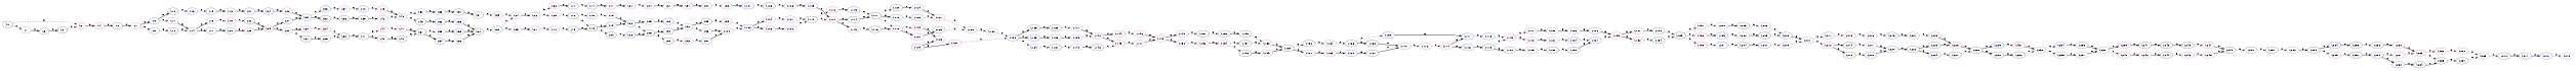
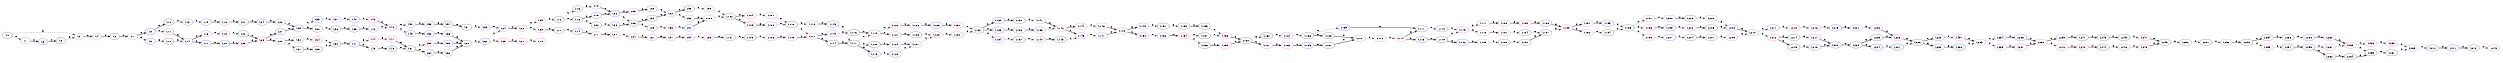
  strict digraph {
    rankdir=LR
    node [color=blue]
    edge [style=bold]
    S0 [color=black]
    S1 [color=purple]
    S2 [color=deeppink]
    S3
    S4 [color=deeppink]
    S5 [color=black]
    S6 [color=black]
    S7 [color=deeppink]
    S8
    S9
    S10 [color=black]
    S11 [color=purple]
    S12 [color=black]
    S13
    S14 [color=purple]
    S15
    S16 [color=purple]
    S17
    S18 [color=purple]
    S19 [color=deeppink]
    S20
    S21
    S22 [color=black]
    S23 [color=deeppink]
    S24
    S25 [color=deeppink]
    S26 [color=deeppink]
    S27
    S28 [color=purple]
    S29
    S30 [color=purple]
    S31 [color=black]
    S32 [color=black]
    S33
    S34 [color=deeppink]
    S35 [color=black]
    S36
    S37 [color=purple]
    S38 [color=black]
    S39
    S40
    S41
    S42 [color=purple]
    S43 [color=deeppink]
    S44 [color=deeppink]
    S45 [color=deeppink]
    S46 [color=purple]
    S47 [color=deeppink]
    S48
    S49
    S50 [color=purple]
    S51 [color=black]
    S52
    S53 [color=purple]
    S54
    S55 [color=deeppink]
    S56 [color=purple]
    S57 [color=black]
    S58 [color=purple]
    S59
    S60 [color=black]
    S61 [color=black]
    S62
    S63 [color=purple]
    S64 [color=purple]
    S65 [color=deeppink]
    S66 [color=purple]
    S67 [color=deeppink]
    S68 [color=purple]
    S69 [color=deeppink]
    S70 [color=deeppink]
    S71
    S72 [color=black]
-   S73
    S74
    S75
    S76 [color=black]
    S77 [color=deeppink]
    S78 [color=purple]
    S79
    S80 [color=black]
    S81 [color=deeppink]
    S82
    S83
    S84 [color=deeppink]
    S85 [color=purple]
    S86 [color=black]
    S87 [color=purple]
    S88
    S89 [color=black]
    S90 [color=black]
    S91 [color=deeppink]
    S92 [color=purple]
    S93 [color=deeppink]
    S94 [color=purple]
    S95 [color=black]
    S96 [color=purple]
    S97
    S98 [color=deeppink]
    S99 [color=purple]
    S100 [color=deeppink]
    S101
    S102
    S103 [color=black]
    S104 [color=deeppink]
    S105 [color=deeppink]
    S106 [color=purple]
    S107 [color=purple]
    S108 [color=purple]
    S109 [color=purple]
    S110 [color=black]
    S111 [color=deeppink]
    S112 [color=deeppink]
    S113 [color=purple]
    S114 [color=black]
    S115
    S116 [color=black]
    S117 [color=black]
    S118 [color=purple]
    S119
    S120 [color=black]
    S121 [color=deeppink]
    S122 [color=deeppink]
    S123
    S124 [color=purple]
    S125 [color=black]
    S126 [color=purple]
    S127 [color=deeppink]
    S128 [color=deeppink]
    S129
    S130 [color=purple]
    S131 [color=deeppink]
    S132
    S133
    S134 [color=purple]
    S135
    S136 [color=purple]
    S137 [color=black]
    S138 [color=black]
    S139 [color=purple]
    S140 [color=deeppink]
    S141 [color=purple]
    S142 [color=deeppink]
    S143 [color=black]
    S144 [color=deeppink]
    S145 [color=purple]
    S146 [color=deeppink]
    S147 [color=purple]
    S148 [color=deeppink]
    S149 [color=purple]
    S150 [color=purple]
    S151 [color=black]
    S152 [color=purple]
    S153
    S154 [color=deeppink]
    S155
    S156 [color=black]
    S157 [color=black]
    S158 [color=deeppink]
    S159 [color=deeppink]
    S160 [color=black]
    S161 [color=purple]
    S162 [color=black]
    S163 [color=deeppink]
    S164 [color=purple]
    S165
    S166 [color=black]
    S167 [color=black]
    S168 [color=black]
    S169
    S170 [color=purple]
    S171
    S172 [color=deeppink]
    S173
    S174 [color=deeppink]
    S175 [color=deeppink]
    S176
    S177 [color=purple]
    S178 [color=deeppink]
    S179 [color=black]
    S180 [color=purple]
    S181 [color=deeppink]
    S182
    S183 [color=deeppink]
    S184
    S185 [color=deeppink]
    S186
    S187
    S188 [color=black]
    S189 [color=deeppink]
    S190
    S191 [color=deeppink]
    S192 [color=deeppink]
    S193
    S194 [color=black]
    S195 [color=black]
    S196 [color=deeppink]
    S197 [color=deeppink]
    S198 [color=deeppink]
    S199
    S200 [color=purple]
    S201
    S202 [color=purple]
    S203 [color=black]
    S204 [color=black]
    S205 [color=black]
    S206 [color=purple]
    S207
    S208
    S209 [color=purple]
    S210 [color=purple]
    S211
    S212 [color=deeppink]
    S213 [color=deeppink]
    S214 [color=black]
    S215 [color=black]
    S216 [color=purple]
    S217 [color=purple]
    S218
    S219
    S220
    S221 [color=purple]
    S222 [color=black]
    S223 [color=purple]
    S224
    S225 [color=black]
    S226 [color=deeppink]
    S227 [color=black]
    S228 [color=black]
    S229
    S230
    n232 [color=deeppink label=S431]
    S232 [color=black]
    S233 [color=purple]
    S234 [color=purple]
    S235 [color=purple]
    S236
    S237 [color=purple]
    S238 [color=purple]
    S239 [color=purple]
    S240 [color=deeppink]
    S241 [color=black]
    S242 [color=deeppink]
    S243 [color=black]
    S244 [color=black]
    S245 [color=black]
    S246 [color=purple]
    S247 [color=deeppink]
    S248 [color=deeppink]
    S249 [color=black]
    S250
    S251 [color=black]
    S252 [color=purple]
    S253 [color=black]
    S254
    S255 [color=deeppink]
    S256 [color=black]
    S257 [color=black]
    S258
    S259
    S260 [color=deeppink]
    S261 [color=deeppink]
    S262
    S263 [color=deeppink]
    S264 [color=black]
    S265 [color=black]
    S266 [color=deeppink]
    S267 [color=black]
    S268 [color=deeppink]
    S269 [color=purple]
    S270
    S271
    S272
    S273 [color=purple]
    S0 -> S1 [label=T style=dashed]
    S0 -> S2 [label=G style=dashed]
    S1 -> S3 [label=T]
    S2 -> S4 [label=C]
    S3 -> S5 [label=T]
    S4 -> S6 [label=T]
    S5 -> S2 [label=G style=dashed]
    S6 -> S7 [label=A]
    S7 -> S8 [label=C]
    S7 -> S9 [label=A style=dashed]
    S8 -> S10 [label=A]
    S8 -> S11 [label=G style=dashed]
    S9 -> S12 [label=G style=dashed]
    S10 -> S13 [label=A style=dashed]
    S11 -> S14 [label=G]
    S12 -> S14 [label=G style=dashed]
    S13 -> S15 [label=C style=dashed]
    S14 -> S16 [label=T]
    S14 -> S17 [label=C]
    S15 -> S18 [label=T]
    S16 -> S19 [label=T style=dashed]
    S17 -> S20 [label=C]
    S18 -> S21 [label=C]
    S19 -> S22 [label=G style=dashed]
    S20 -> S23 [label=G]
    S21 -> S24 [label=C]
    S22 -> S25 [label=T]
    S23 -> S25 [label=T]
    S24 -> S26 [label=A]
    S25 -> S27 [label=A]
    S25 -> S28 [label=T]
    S26 -> S29 [label=T]
    S27 -> S29 [label=T]
    S28 -> S30 [label=C]
    S28 -> S31 [label=T style=dashed]
    S29 -> S32 [label=G]
    S29 -> S33 [label=C style=dashed]
    S30 -> S34 [label=T style=dashed]
    S31 -> S35 [label=T]
    S32 -> S36 [label=A style=dashed]
    S33 -> S37 [label=T style=dashed]
    S34 -> S38 [label=T style=dashed]
    S35 -> S38 [label=T style=dashed]
    S36 -> S39 [label=C]
    S37 -> S40 [label=G style=dashed]
    S38 -> S41 [label=T]
    S39 -> S42 [label=C]
    S40 -> S43 [label=C style=dashed]
    S41 -> S44 [label=G style=dashed]
    S41 -> S45 [label=T]
    S42 -> S46 [label=T style=dashed]
    S43 -> S46 [label=T]
    S44 -> S47 [label=G style=dashed]
    S45 -> S48 [label=G]
    S46 -> S49 [label=T style=dashed]
    S46 -> S50 [label=A style=dashed]
    S47 -> S51 [label=G]
    S48 -> S51 [label=G style=dashed]
    S49 -> S52 [label=C]
    S50 -> S53 [label=C]
    S51 -> S54 [label=A]
    S51 -> S55 [label=G style=dashed]
    S52 -> S56 [label=C]
    S53 -> S57 [label=G]
    S54 -> S58 [label=C]
    S55 -> S59 [label=C]
    S56 -> S60 [label=G]
    S57 -> S61 [label=T]
    S58 -> S60 [label=G]
    S59 -> S60 [label=G]
    S60 -> S62 [label=T style=dashed]
    S61 -> S63 [label=T style=dashed]
    S62 -> S64 [label=T style=dashed]
    S62 -> S65 [label=C style=dashed]
    S63 -> S64 [label=T style=dashed]
    S64 -> S66 [label=T]
    S65 -> S67 [label=T]
    S66 -> S68 [label=G style=dashed]
    S66 -> S69 [label=T style=dashed]
    S67 -> S70 [label=C style=dashed]
    S68 -> S71 [label=T]
    S69 -> S72 [label=C style=dashed]
-   S70 -> S73 [label=C style=dashed]
    S71 -> S74 [label=C style=dashed]
    S72 -> S75 [label=C style=dashed]
    S72 -> S76 [label=A style=dashed]
-   S73 -> S76 [label=A]
    S74 -> S77 [label=C]
    S75 -> S78 [label=G style=dashed]
    S76 -> S79 [label=G]
    S76 -> S80 [label=A style=dashed]
    S77 -> S81 [label=C]
    S78 -> S82 [label=T]
    S79 -> S82 [label=T]
    S80 -> S83 [label=T style=dashed]
    S81 -> S84 [label=A style=dashed]
    S82 -> S85 [label=T]
    S82 -> S86 [label=C style=dashed]
    S83 -> S86 [label=C]
    S84 -> S87 [label=C]
    S85 -> S88 [label=C]
    S86 -> S89 [label=G style=dashed]
    S86 -> S90 [label=C]
    S87 -> S91 [label=G]
    S88 -> S92 [label=C style=dashed]
    S89 -> S93 [label=A style=dashed]
    S90 -> S92 [label=C]
    S91 -> S94 [label=T]
    S92 -> S95 [label=T]
    S92 -> S96 [label=C style=dashed]
    S93 -> S97 [label=C style=dashed]
    S94 -> S98 [label=C style=dashed]
    S95 -> S99 [label=G style=dashed]
    S96 -> S100 [label=G]
    S97 -> S100 [label=G]
    S98 -> S101 [label=C]
    S99 -> S102 [label=T style=dashed]
    S100 -> S102 [label=T style=dashed]
    S101 -> S103 [label=C style=dashed]
    S102 -> S104 [label=A]
    S102 -> S105 [label=T]
    S103 -> S106 [label=A style=dashed]
    S104 -> S107 [label=G style=dashed]
    S105 -> S108 [label=G]
    S106 -> S109 [label=T]
    S107 -> S110 [label=T style=dashed]
    S108 -> S110 [label=T style=dashed]
    S109 -> S111 [label=C]
    S110 -> S111 [label=C style=dashed]
    S110 -> S112 [label=G style=dashed]
    S111 -> S113 [label=T]
    S111 -> S114 [label=C]
    S112 -> S115 [label=C]
    S113 -> S116 [label=G style=dashed]
    S114 -> S117 [label=G]
    S115 -> S117 [label=G style=dashed]
    S116 -> S118 [label=T]
    S117 -> S118 [label=T style=dashed]
    S117 -> S119 [label=G]
    S117 -> S120 [label=A style=dashed]
    S118 -> S121 [label=G]
    S118 -> S122 [label=A style=dashed]
    S119 -> S123 [label=C style=dashed]
    S120 -> S124 [label=C]
    S121 -> S125 [label=T]
    S122 -> S126 [label=C]
    S123 -> S127 [label=T style=dashed]
    S124 -> S127 [label=T]
    S125 -> S128 [label=C style=dashed]
-   S129 -> S126 [label=G]
+   S126 -> S129 [label=G]
    S127 -> S128 [label=C style=dashed]
    S128 -> S130 [label=G style=dashed]
    S129 -> S131 [label=G]
    S130 -> S132 [label=T style=dashed]
    S131 -> S132 [label=T style=dashed]
    S132 -> S133 [label=A]
    S132 -> S134 [label=T style=dashed]
    S132 -> S135 [label=C]
    S133 -> S136 [label=G]
    S134 -> S137 [label=G style=dashed]
    S135 -> S138 [label=C]
    S136 -> S139 [label=C]
    S137 -> S140 [label=T style=dashed]
    S138 -> S141 [label=C style=dashed]
    S139 -> S142 [label=G style=dashed]
    S140 -> S143 [label=G]
    S141 -> S142 [label=G]
    S142 -> S144 [label=T]
    S142 -> S145 [label=C]
    S143 -> S145 [label=C style=dashed]
    S144 -> S146 [label=T style=dashed]
    S145 -> S147 [label=T style=dashed]
    S146 -> S148 [label=T]
    S147 -> S148 [label=T]
    S148 -> S149 [label=G]
    S148 -> S150 [label=C]
    S149 -> S151 [label=T style=dashed]
    S150 -> S152 [label=T style=dashed]
    S151 -> S153 [label=G style=dashed]
    S152 -> S154 [label=A]
    S153 -> S155 [label=C]
    S154 -> S156 [label=A style=dashed]
    S154 -> S157 [label=C style=dashed]
    S155 -> S158 [label=G style=dashed]
    S156 -> S159 [label=G]
    S157 -> S158 [label=G style=dashed]
    S158 -> S160 [label=C]
    S159 -> S160 [label=C]
    S160 -> S161 [label=C]
    S160 -> S162 [label=G style=dashed]
    S161 -> S163 [label=A]
    S162 -> S164 [label=A style=dashed]
    S163 -> S165 [label=C]
    S164 -> S166 [label=A style=dashed]
    S165 -> S167 [label=G]
    S166 -> S168 [label=G]
    S166 -> S169 [label=C style=dashed]
    S167 -> S170 [label=A]
    S168 -> S170 [label=A]
    S169 -> S171 [label=G]
    S170 -> S172 [label=C style=dashed]
    S171 -> S173 [label=T style=dashed]
    S172 -> S174 [label=C style=dashed]
    S173 -> S175 [label=C style=dashed]
    S174 -> S171 [label=G]
    S174 -> S176 [label=T]
    S175 -> S177 [label=C style=dashed]
    S175 -> S178 [label=G style=dashed]
    S176 -> S179 [label=T]
    S177 -> S180 [label=C]
    S178 -> S181 [label=C]
    S179 -> S175 [label=C style=dashed]
    S179 -> S182 [label=G]
    S180 -> S183 [label=G]
    S181 -> S184 [label=C style=dashed]
    S182 -> S185 [label=C]
    S183 -> S186 [label=G]
    S184 -> S187 [label=G style=dashed]
    S185 -> S188 [label=G style=dashed]
    S186 -> S189 [label=G]
    S187 -> S189 [label=G style=dashed]
    S188 -> S190 [label=C style=dashed]
    S189 -> S191 [label=T]
    S189 -> S192 [label=G]
    S190 -> S187 [label=G]
    S191 -> S193 [label=T]
    S192 -> S194 [label=T style=dashed]
    S193 -> S195 [label=T style=dashed]
    S194 -> S195 [label=T style=dashed]
    S195 -> S196 [label=G style=dashed]
    S195 -> S197 [label=A style=dashed]
    S195 -> S198 [label=T style=dashed]
    S196 -> S199 [label=A]
    S197 -> S200 [label=A style=dashed]
    S198 -> S201 [label=C style=dashed]
    S199 -> S202 [label=G style=dashed]
    S200 -> S203 [label=A]
    S201 -> S204 [label=G style=dashed]
    S202 -> S205 [label=G]
    S203 -> S206 [label=G style=dashed]
    S204 -> S207 [label=A]
    S205 -> S208 [label=G style=dashed]
    S206 -> S208 [label=G style=dashed]
    S207 -> S209 [label=G style=dashed]
    S208 -> S210 [label=G]
    S209 -> S210 [label=G style=dashed]
    S210 -> S211 [label=C style=dashed]
    S210 -> S212 [label=T style=dashed]
    S211 -> S213 [label=T style=dashed]
    S212 -> S214 [label=T]
    S212 -> S215 [label=C]
    S213 -> S216 [label=A style=dashed]
    S214 -> S217 [label=G style=dashed]
    S215 -> S218 [label=G style=dashed]
    S216 -> S219 [label=C style=dashed]
    S217 -> S220 [label=A]
    S218 -> S220 [label=A]
    S219 -> S221 [label=G]
    S220 -> S222 [label=A]
    S221 -> S223 [label=G style=dashed]
    S222 -> S224 [label=C]
    S222 -> S225 [label=G]
    S223 -> S226 [label=A]
    S224 -> S227 [label=A style=dashed]
    S225 -> S226 [label=A]
    S226 -> S228 [label=A]
    S227 -> S228 [label=A style=dashed]
    S228 -> S229 [label=C]
    S228 -> S230 [label=G]
    S229 -> n232 [label=G style=dashed]
    S230 -> S232 [label=G]
    n232 -> S233 [label=T]
    S232 -> S233 [label=T style=dashed]
    S233 -> S234 [label=C style=dashed]
    S233 -> S235 [label=T style=dashed]
    S234 -> S236 [label=T]
    S235 -> S237 [label=T]
    S236 -> S238 [label=T]
    S237 -> S238 [label=T]
    S238 -> S239 [label=C]
    S238 -> S240 [label=G style=dashed]
    S239 -> S241 [label=T]
    S240 -> S242 [label=T]
    S241 -> S243 [label=G]
    S242 -> S244 [label=A]
    S243 -> S245 [label=A]
    S244 -> S246 [label=G style=dashed]
    S245 -> S247 [label=T style=dashed]
    S246 -> S248 [label=T style=dashed]
    S247 -> S249 [label=A]
    S248 -> S249 [label=A]
    S249 -> S250 [label=G style=dashed]
    S250 -> S251 [label=T style=dashed]
    S251 -> S252 [label=T style=dashed]
    S252 -> S253 [label=T]
    S253 -> S254 [label=C]
    S253 -> S255 [label=T style=dashed]
    S254 -> S256 [label=A]
    S255 -> S257 [label=C style=dashed]
    S256 -> S258 [label=G style=dashed]
    S257 -> S259 [label=A]
    S258 -> S260 [label=A]
    S259 -> S261 [label=A style=dashed]
    S259 -> S262 [label=G]
    S260 -> S263 [label=C]
    S261 -> S263 [label=C style=dashed]
    S262 -> S264 [label=C]
    S263 -> S265 [label=G style=dashed]
    S263 -> S266 [label=A style=dashed]
    S264 -> S265 [label=G]
    S265 -> S267 [label=G style=dashed]
    S266 -> S268 [label=G style=dashed]
    S267 -> S269 [label=T style=dashed]
    S268 -> S269 [label=T style=dashed]
    S269 -> S270 [label=A style=dashed]
    S270 -> S271 [label=A]
    S271 -> S272 [label=A]
    S272 -> S273 [label=A style=dashed]
  }
